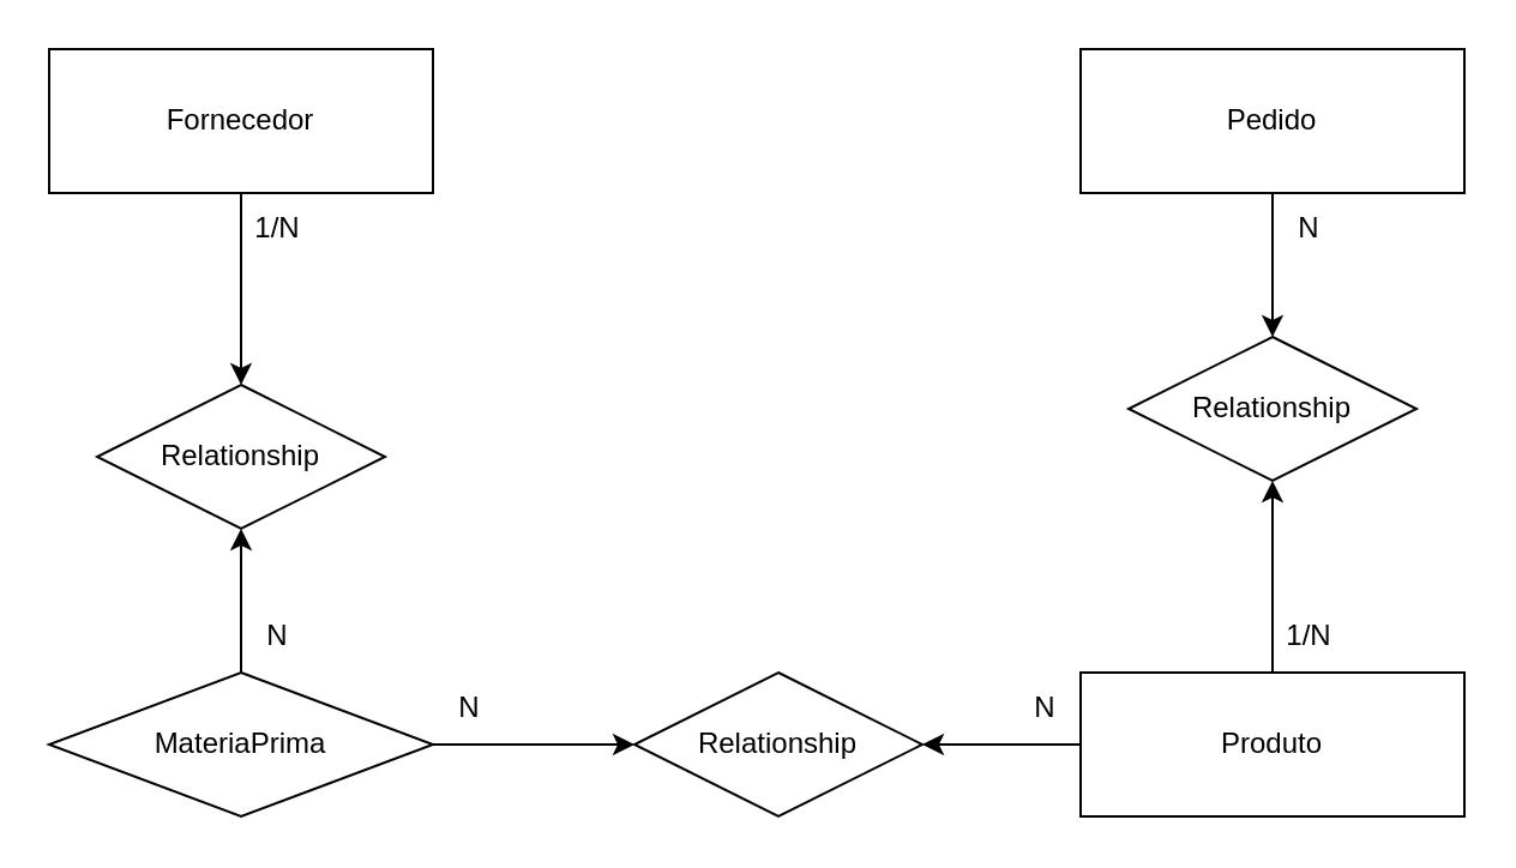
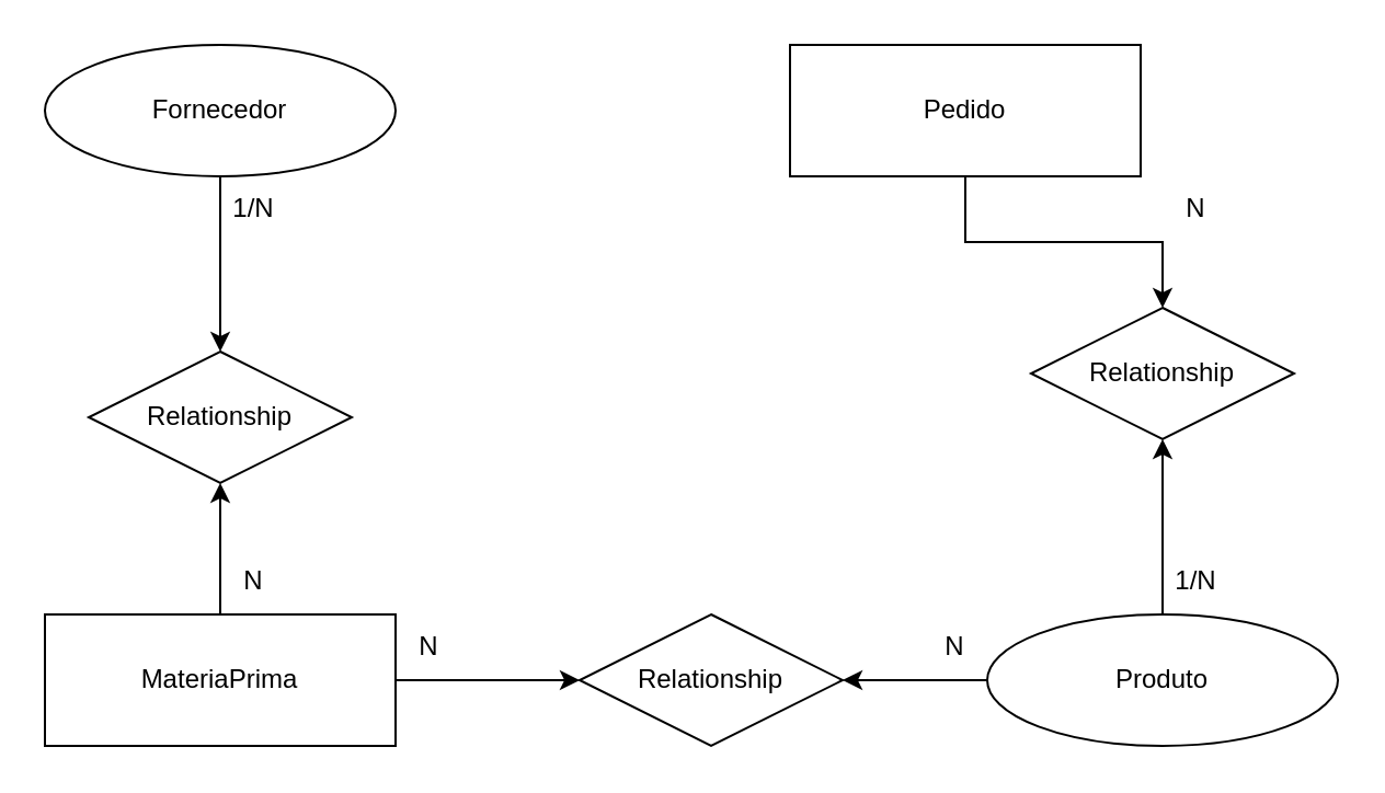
  <mxCell id="0" />
  <mxCell id="1" parent="0" />
  <mxCell id="2" style="edgeStyle=orthogonalEdgeStyle;rounded=0;orthogonalLoop=1;jettySize=auto;html=1;" edge="1" parent="1" source="4" target="12"><mxGeometry relative="1" as="geometry" /></mxCell>
  <mxCell id="3" style="edgeStyle=orthogonalEdgeStyle;rounded=0;orthogonalLoop=1;jettySize=auto;html=1;" edge="1" parent="1" source="4" target="15"><mxGeometry relative="1" as="geometry" /></mxCell>
- <mxCell id="4" value="MateriaPrima" style="rhombus;whiteSpace=wrap;html=1;align=center;" vertex="1" parent="1"><mxGeometry x="20" y="280" width="160" height="60" as="geometry" /></mxCell>
+ <mxCell id="4" value="MateriaPrima" style="whiteSpace=wrap;html=1;align=center;" vertex="1" parent="1"><mxGeometry x="20" y="280" width="160" height="60" as="geometry" /></mxCell>
  <mxCell id="5" style="edgeStyle=orthogonalEdgeStyle;rounded=0;orthogonalLoop=1;jettySize=auto;html=1;" edge="1" parent="1" source="6" target="12"><mxGeometry relative="1" as="geometry" /></mxCell>
- <mxCell id="6" value="Fornecedor" style="whiteSpace=wrap;html=1;align=center;" vertex="1" parent="1"><mxGeometry x="20" y="20" width="160" height="60" as="geometry" /></mxCell>
+ <mxCell id="6" value="Fornecedor" style="ellipse;whiteSpace=wrap;html=1;align=center;" vertex="1" parent="1"><mxGeometry x="20" y="20" width="160" height="60" as="geometry" /></mxCell>
  <mxCell id="7" style="edgeStyle=orthogonalEdgeStyle;rounded=0;orthogonalLoop=1;jettySize=auto;html=1;" edge="1" parent="1" source="8" target="18"><mxGeometry relative="1" as="geometry" /></mxCell>
- <mxCell id="8" value="Pedido" style="whiteSpace=wrap;html=1;align=center;" vertex="1" parent="1"><mxGeometry x="450" y="20" width="160" height="60" as="geometry" /></mxCell>
+ <mxCell id="8" value="Pedido" style="whiteSpace=wrap;html=1;align=center;" vertex="1" parent="1"><mxGeometry x="360" y="20" width="160" height="60" as="geometry" /></mxCell>
  <mxCell id="9" style="edgeStyle=orthogonalEdgeStyle;rounded=0;orthogonalLoop=1;jettySize=auto;html=1;" edge="1" parent="1" source="11" target="15"><mxGeometry relative="1" as="geometry" /></mxCell>
  <mxCell id="10" style="edgeStyle=orthogonalEdgeStyle;rounded=0;orthogonalLoop=1;jettySize=auto;html=1;" edge="1" parent="1" source="11" target="18"><mxGeometry relative="1" as="geometry" /></mxCell>
- <mxCell id="11" value="Produto" style="whiteSpace=wrap;html=1;align=center;" vertex="1" parent="1"><mxGeometry x="450" y="280" width="160" height="60" as="geometry" /></mxCell>
+ <mxCell id="11" value="Produto" style="ellipse;whiteSpace=wrap;html=1;align=center;" vertex="1" parent="1"><mxGeometry x="450" y="280" width="160" height="60" as="geometry" /></mxCell>
  <mxCell id="12" value="Relationship" style="shape=rhombus;perimeter=rhombusPerimeter;whiteSpace=wrap;html=1;align=center;" vertex="1" parent="1"><mxGeometry x="40" y="160" width="120" height="60" as="geometry" /></mxCell>
  <mxCell id="13" value="N" style="text;html=1;align=center;verticalAlign=middle;resizable=0;points=[];autosize=1;strokeColor=none;fillColor=none;" vertex="1" parent="1"><mxGeometry x="100" y="250" width="30" height="30" as="geometry" /></mxCell>
  <mxCell id="14" value="1/N" style="text;html=1;align=center;verticalAlign=middle;resizable=0;points=[];autosize=1;strokeColor=none;fillColor=none;" vertex="1" parent="1"><mxGeometry x="95" y="80" width="40" height="30" as="geometry" /></mxCell>
  <mxCell id="15" value="Relationship" style="shape=rhombus;perimeter=rhombusPerimeter;whiteSpace=wrap;html=1;align=center;" vertex="1" parent="1"><mxGeometry x="264" y="280" width="120" height="60" as="geometry" /></mxCell>
  <mxCell id="16" value="N" style="text;html=1;align=center;verticalAlign=middle;resizable=0;points=[];autosize=1;strokeColor=none;fillColor=none;" vertex="1" parent="1"><mxGeometry x="420" y="280" width="30" height="30" as="geometry" /></mxCell>
  <mxCell id="17" value="N" style="text;html=1;align=center;verticalAlign=middle;resizable=0;points=[];autosize=1;strokeColor=none;fillColor=none;" vertex="1" parent="1"><mxGeometry x="180" y="280" width="30" height="30" as="geometry" /></mxCell>
  <mxCell id="18" value="Relationship" style="shape=rhombus;perimeter=rhombusPerimeter;whiteSpace=wrap;html=1;align=center;" vertex="1" parent="1"><mxGeometry x="470" y="140" width="120" height="60" as="geometry" /></mxCell>
  <mxCell id="19" value="1/N" style="text;html=1;align=center;verticalAlign=middle;resizable=0;points=[];autosize=1;strokeColor=none;fillColor=none;" vertex="1" parent="1"><mxGeometry x="525" y="250" width="40" height="30" as="geometry" /></mxCell>
  <mxCell id="20" value="N" style="text;html=1;align=center;verticalAlign=middle;resizable=0;points=[];autosize=1;strokeColor=none;fillColor=none;" vertex="1" parent="1"><mxGeometry x="530" y="80" width="30" height="30" as="geometry" /></mxCell>
